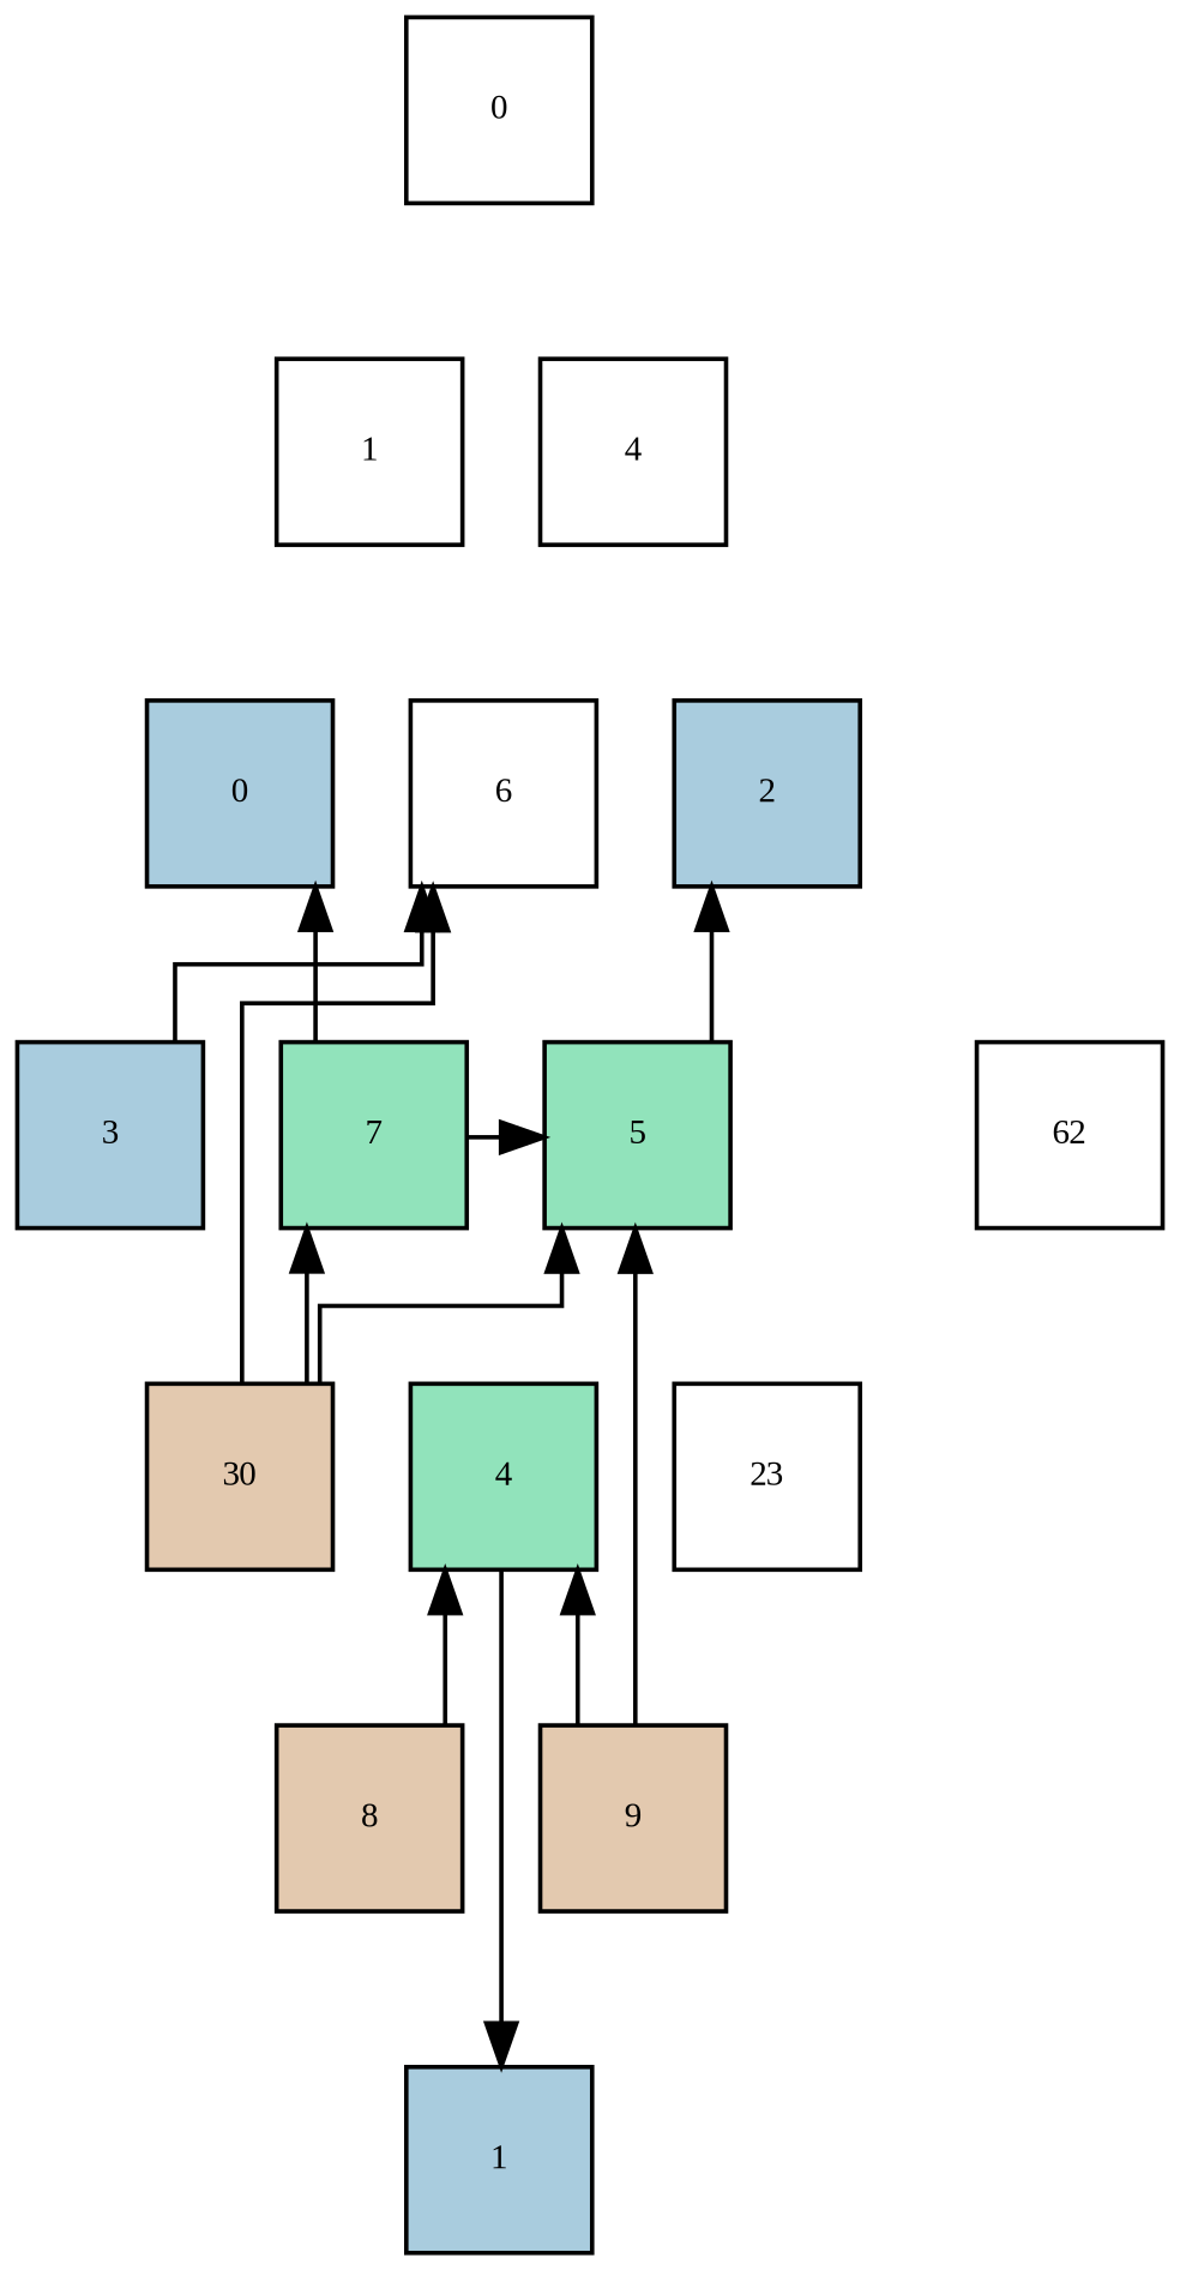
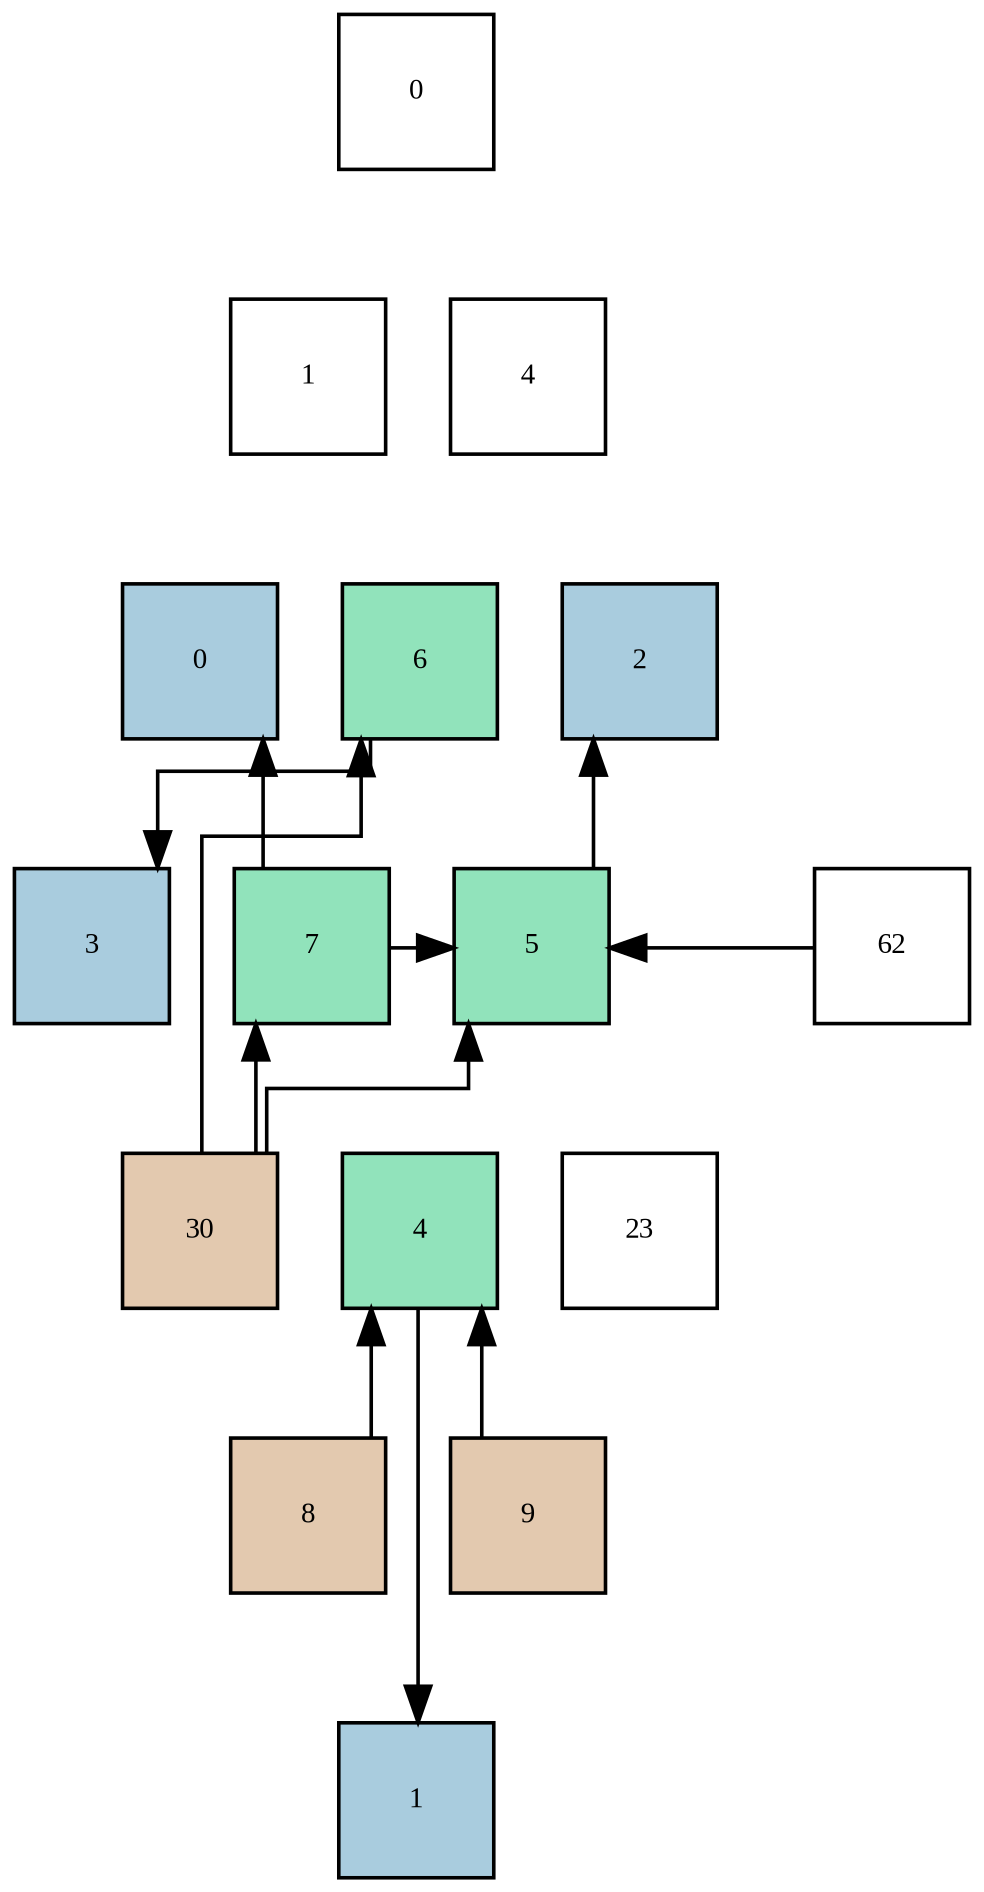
  digraph {
    fontname="Liberation Serif"
    rank=same
    rankdir=TB
    splines=ortho
    node [fillcolor="#ffffff" fixedsize=true fontname="Liberation Serif" fontsize=8 shape=square style=filled]
    edge [constraint=true fontname="Liberation Serif" style=invis]
    n1 [label=0 width=0.6]
    n2 [label=1 width=0.6]
    n3 [label=4 width=0.6]
    n4 [fillcolor="#a9ccde" label=0 width=0.6]
-   n5 [label=6 width=0.6]
+   n5 [fillcolor="#91e3bb" label=6 width=0.6]
    n6 [fillcolor="#a9ccde" label=2 width=0.6]
    n7 [fillcolor="#a9ccde" label=3 width=0.6]
    n8 [fillcolor="#91e3bb" label=7 width=0.6]
    n9 [fillcolor="#91e3bb" label=5 width=0.6]
    n10 [fillcolor="#e3c9af" label=30 width=0.6]
    n11 [fillcolor="#91e3bb" label=4 width=0.6]
    n12 [fillcolor="#e3c9af" label=8 width=0.6]
    n13 [label=62 width=0.6]
    n14 [label=23 width=0.6]
    n15 [fillcolor="#e3c9af" label=9 width=0.6]
    n16 [fillcolor="#a9ccde" label=1 width=0.6]
    n1 -> n2
    n1 -> n3
    n2 -> n4
    n2 -> n5
    n3 -> n5
    n3 -> n6
    n4 -> n7
    n4 -> n8
-   n7 -> n5 [constraint=false style=vis]
+   n5 -> n7 [constraint=false style=vis]
    n5 -> n8
    n5 -> n9
    n6 -> n9
    n6 -> n13
    n7 -> n10
    n8 -> n4 [constraint=false style=vis]
    n8 -> n9 [constraint=false style=vis]
    n8 -> n10
    n8 -> n11
    n9 -> n6 [constraint=false style=vis]
    n9 -> n11
    n9 -> n14
    n10 -> n5 [constraint=false style=vis]
    n10 -> n8 [constraint=false style=vis]
    n10 -> n9 [constraint=false style=vis]
    n10 -> n12
    n11 -> n12
    n11 -> n15
    n11 -> n16 [constraint=false style=vis]
    n12 -> n11 [constraint=false style=vis]
    n12 -> n16
    n13 -> n14
    n14 -> n15
-   n15 -> n9 [constraint=false style=vis]
+   n13 -> n9 [constraint=false style=vis]
    n15 -> n11 [constraint=false style=vis]
    n15 -> n16
  }
